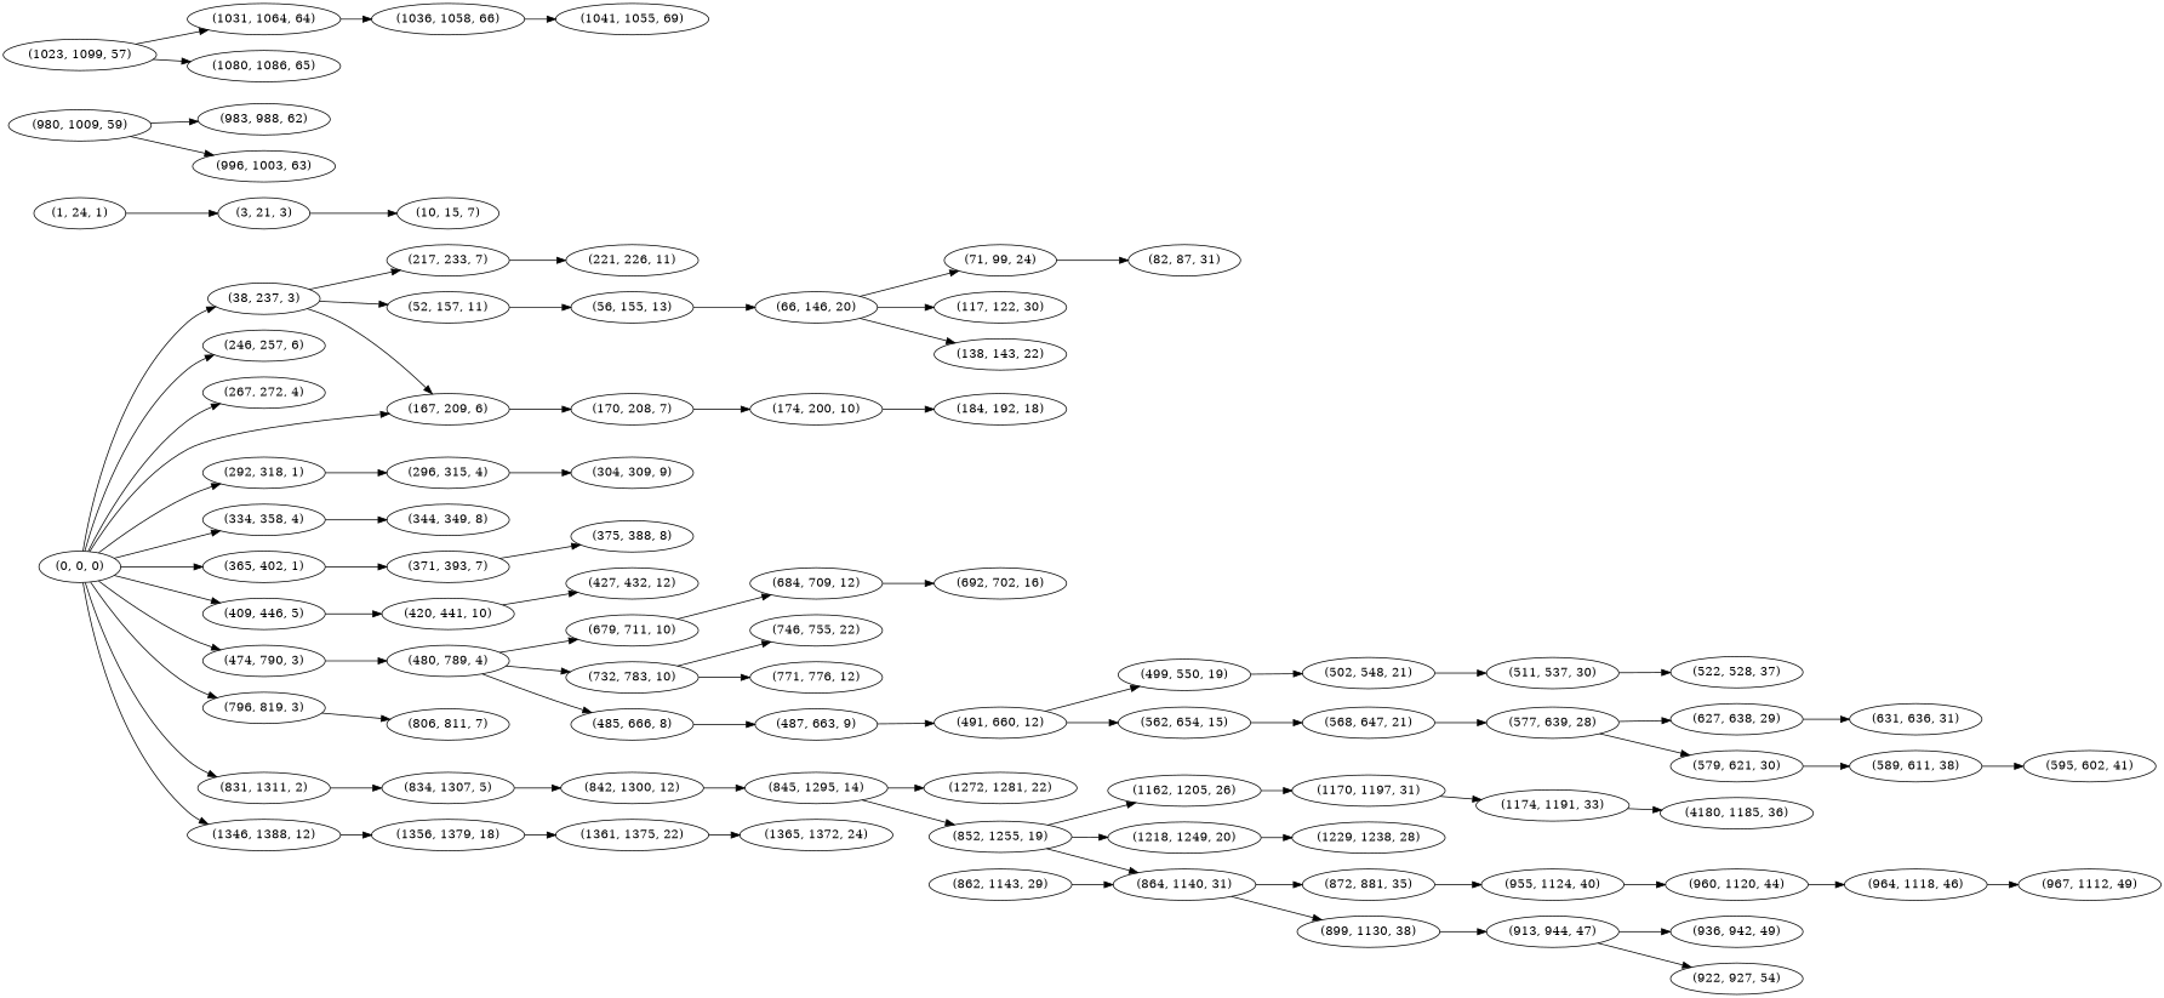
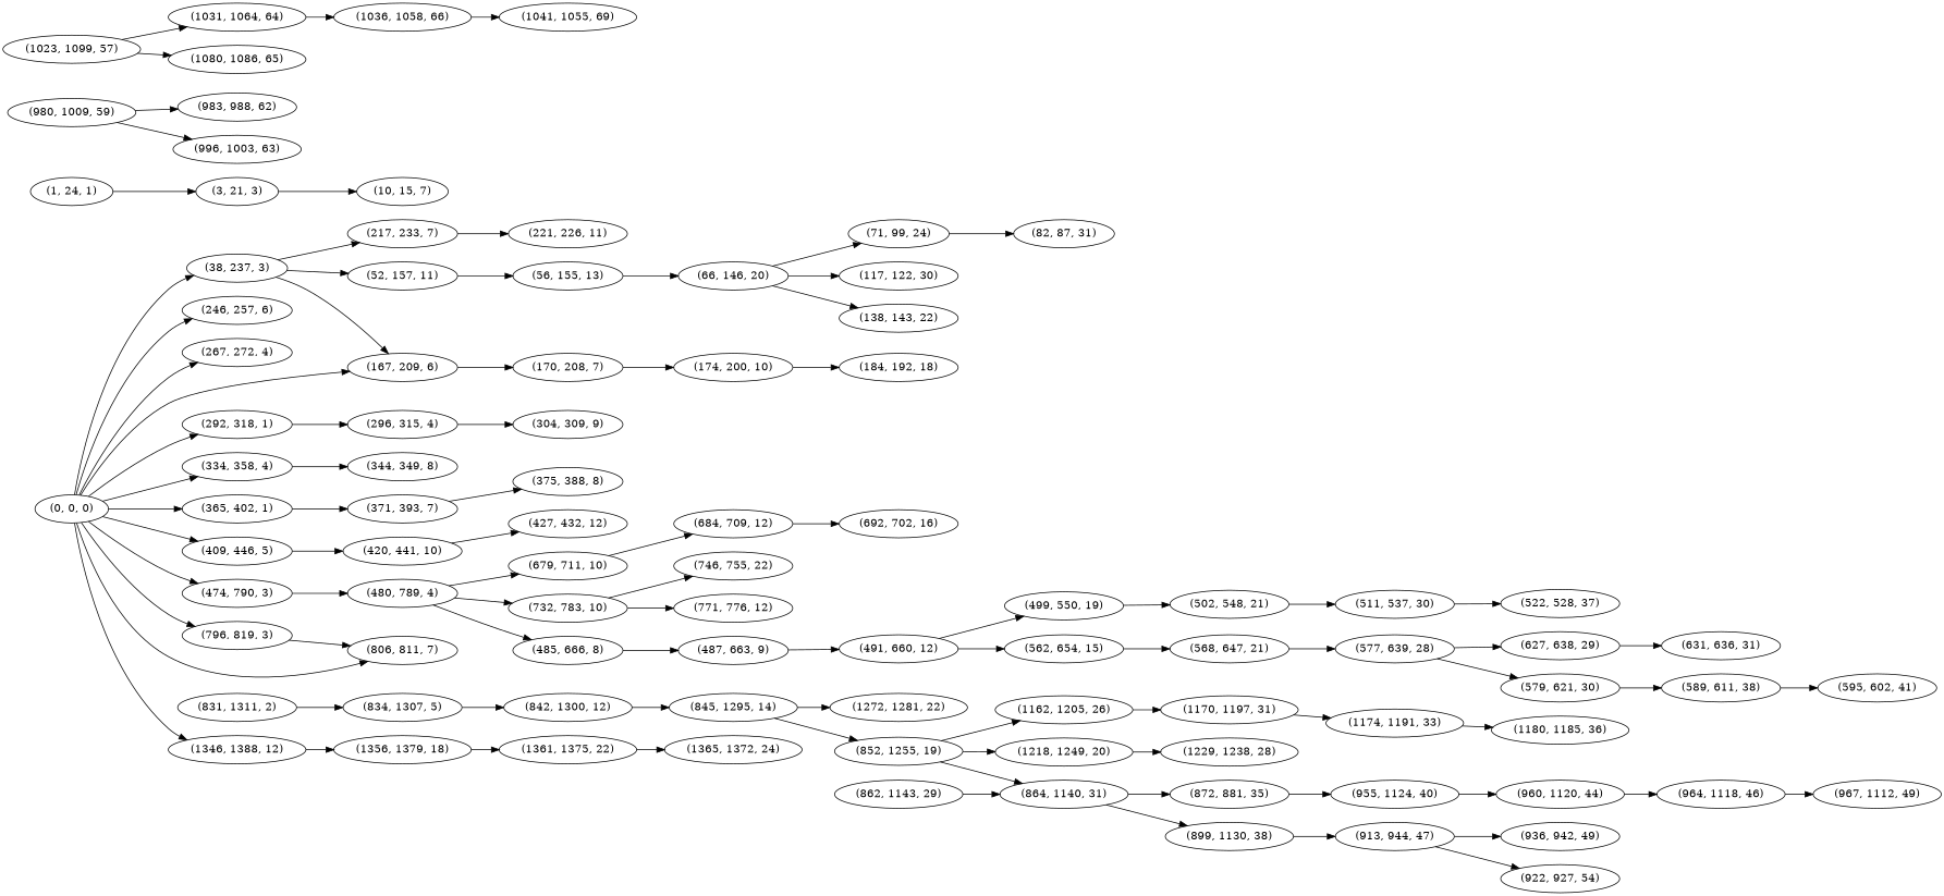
  digraph {
    rankdir=LR
    "(0, 0, 0)"
    "(38, 237, 3)"
    "(246, 257, 6)"
    "(267, 272, 4)"
    "(292, 318, 1)"
    "(334, 358, 4)"
    "(365, 402, 1)"
    "(409, 446, 5)"
    "(474, 790, 3)"
    "(796, 819, 3)"
    "(831, 1311, 2)"
    "(1346, 1388, 12)"
    "(167, 209, 6)"
    "(1, 24, 1)"
    "(3, 21, 3)"
    "(52, 157, 11)"
    "(217, 233, 7)"
    "(296, 315, 4)"
    "(344, 349, 8)"
    "(371, 393, 7)"
    "(420, 441, 10)"
    "(480, 789, 4)"
    "(806, 811, 7)"
    "(834, 1307, 5)"
    "(1356, 1379, 18)"
    "(10, 15, 7)"
    "(56, 155, 13)"
    "(170, 208, 7)"
    "(221, 226, 11)"
    "(66, 146, 20)"
    "(71, 99, 24)"
    "(117, 122, 30)"
    "(138, 143, 22)"
    "(82, 87, 31)"
    "(174, 200, 10)"
    "(184, 192, 18)"
    "(304, 309, 9)"
    "(375, 388, 8)"
    "(427, 432, 12)"
    "(485, 666, 8)"
    "(679, 711, 10)"
    "(732, 783, 10)"
    "(487, 663, 9)"
    "(684, 709, 12)"
    "(746, 755, 22)"
    "(771, 776, 12)"
    "(491, 660, 12)"
    "(499, 550, 19)"
    "(562, 654, 15)"
    "(502, 548, 21)"
    "(568, 647, 21)"
    "(511, 537, 30)"
    "(522, 528, 37)"
    "(577, 639, 28)"
    "(579, 621, 30)"
    "(627, 638, 29)"
    "(589, 611, 38)"
    "(631, 636, 31)"
    "(595, 602, 41)"
    "(692, 702, 16)"
    "(842, 1300, 12)"
    "(845, 1295, 14)"
    "(852, 1255, 19)"
    "(1272, 1281, 22)"
    "(1162, 1205, 26)"
    "(1218, 1249, 20)"
    "(864, 1140, 31)"
    "(862, 1143, 29)"
    "(1170, 1197, 31)"
    "(1229, 1238, 28)"
    "(872, 881, 35)"
    "(899, 1130, 38)"
    "(955, 1124, 40)"
    "(913, 944, 47)"
    "(922, 927, 54)"
    "(936, 942, 49)"
    "(960, 1120, 44)"
    "(964, 1118, 46)"
    "(967, 1112, 49)"
    "(980, 1009, 59)"
    "(983, 988, 62)"
    "(996, 1003, 63)"
    "(1023, 1099, 57)"
    "(1031, 1064, 64)"
    "(1080, 1086, 65)"
    "(1036, 1058, 66)"
    "(1041, 1055, 69)"
    "(1174, 1191, 33)"
-   "(1180, 1185, 36)" [label="(4180, 1185, 36)"]
+   "(1180, 1185, 36)"
    "(1361, 1375, 22)"
    "(1365, 1372, 24)"
    "(0, 0, 0)" -> "(38, 237, 3)"
    "(0, 0, 0)" -> "(246, 257, 6)"
    "(0, 0, 0)" -> "(267, 272, 4)"
    "(0, 0, 0)" -> "(292, 318, 1)"
    "(0, 0, 0)" -> "(334, 358, 4)"
    "(0, 0, 0)" -> "(365, 402, 1)"
    "(0, 0, 0)" -> "(409, 446, 5)"
    "(0, 0, 0)" -> "(474, 790, 3)"
    "(0, 0, 0)" -> "(796, 819, 3)"
-   "(0, 0, 0)" -> "(831, 1311, 2)"
+   "(0, 0, 0)" -> "(806, 811, 7)"
    "(0, 0, 0)" -> "(1346, 1388, 12)"
    "(0, 0, 0)" -> "(167, 209, 6)"
    "(38, 237, 3)" -> "(167, 209, 6)"
    "(38, 237, 3)" -> "(52, 157, 11)"
    "(38, 237, 3)" -> "(217, 233, 7)"
    "(292, 318, 1)" -> "(296, 315, 4)"
    "(334, 358, 4)" -> "(344, 349, 8)"
    "(365, 402, 1)" -> "(371, 393, 7)"
    "(409, 446, 5)" -> "(420, 441, 10)"
    "(474, 790, 3)" -> "(480, 789, 4)"
    "(796, 819, 3)" -> "(806, 811, 7)"
    "(831, 1311, 2)" -> "(834, 1307, 5)"
    "(1346, 1388, 12)" -> "(1356, 1379, 18)"
    "(167, 209, 6)" -> "(170, 208, 7)"
    "(1, 24, 1)" -> "(3, 21, 3)"
    "(3, 21, 3)" -> "(10, 15, 7)"
    "(52, 157, 11)" -> "(56, 155, 13)"
    "(217, 233, 7)" -> "(221, 226, 11)"
    "(296, 315, 4)" -> "(304, 309, 9)"
    "(371, 393, 7)" -> "(375, 388, 8)"
    "(420, 441, 10)" -> "(427, 432, 12)"
    "(480, 789, 4)" -> "(485, 666, 8)"
    "(480, 789, 4)" -> "(679, 711, 10)"
    "(480, 789, 4)" -> "(732, 783, 10)"
    "(834, 1307, 5)" -> "(842, 1300, 12)"
    "(1356, 1379, 18)" -> "(1361, 1375, 22)"
    "(56, 155, 13)" -> "(66, 146, 20)"
    "(170, 208, 7)" -> "(174, 200, 10)"
    "(66, 146, 20)" -> "(71, 99, 24)"
    "(66, 146, 20)" -> "(117, 122, 30)"
    "(66, 146, 20)" -> "(138, 143, 22)"
    "(71, 99, 24)" -> "(82, 87, 31)"
    "(174, 200, 10)" -> "(184, 192, 18)"
    "(485, 666, 8)" -> "(487, 663, 9)"
    "(679, 711, 10)" -> "(684, 709, 12)"
    "(732, 783, 10)" -> "(746, 755, 22)"
    "(732, 783, 10)" -> "(771, 776, 12)"
    "(487, 663, 9)" -> "(491, 660, 12)"
    "(684, 709, 12)" -> "(692, 702, 16)"
    "(491, 660, 12)" -> "(499, 550, 19)"
    "(491, 660, 12)" -> "(562, 654, 15)"
    "(499, 550, 19)" -> "(502, 548, 21)"
    "(562, 654, 15)" -> "(568, 647, 21)"
    "(502, 548, 21)" -> "(511, 537, 30)"
    "(568, 647, 21)" -> "(577, 639, 28)"
    "(511, 537, 30)" -> "(522, 528, 37)"
    "(577, 639, 28)" -> "(579, 621, 30)"
    "(577, 639, 28)" -> "(627, 638, 29)"
    "(579, 621, 30)" -> "(589, 611, 38)"
    "(627, 638, 29)" -> "(631, 636, 31)"
    "(589, 611, 38)" -> "(595, 602, 41)"
    "(842, 1300, 12)" -> "(845, 1295, 14)"
    "(845, 1295, 14)" -> "(852, 1255, 19)"
    "(845, 1295, 14)" -> "(1272, 1281, 22)"
    "(852, 1255, 19)" -> "(1162, 1205, 26)"
    "(852, 1255, 19)" -> "(1218, 1249, 20)"
    "(852, 1255, 19)" -> "(864, 1140, 31)"
    "(1162, 1205, 26)" -> "(1170, 1197, 31)"
    "(1218, 1249, 20)" -> "(1229, 1238, 28)"
    "(864, 1140, 31)" -> "(872, 881, 35)"
    "(864, 1140, 31)" -> "(899, 1130, 38)"
    "(862, 1143, 29)" -> "(864, 1140, 31)"
    "(1170, 1197, 31)" -> "(1174, 1191, 33)"
    "(872, 881, 35)" -> "(955, 1124, 40)"
    "(899, 1130, 38)" -> "(913, 944, 47)"
    "(955, 1124, 40)" -> "(960, 1120, 44)"
    "(913, 944, 47)" -> "(922, 927, 54)"
    "(913, 944, 47)" -> "(936, 942, 49)"
    "(960, 1120, 44)" -> "(964, 1118, 46)"
    "(964, 1118, 46)" -> "(967, 1112, 49)"
    "(980, 1009, 59)" -> "(983, 988, 62)"
    "(980, 1009, 59)" -> "(996, 1003, 63)"
    "(1023, 1099, 57)" -> "(1031, 1064, 64)"
    "(1023, 1099, 57)" -> "(1080, 1086, 65)"
    "(1031, 1064, 64)" -> "(1036, 1058, 66)"
    "(1036, 1058, 66)" -> "(1041, 1055, 69)"
    "(1174, 1191, 33)" -> "(1180, 1185, 36)"
    "(1361, 1375, 22)" -> "(1365, 1372, 24)"
  }
